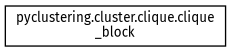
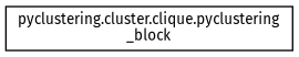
  digraph {
    rankdir=LR
    fontname="Fira Sans"
-   n1 [color=black fillcolor=white fontname="Fira Sans" fontsize=10 height=0.2 label="pyclustering.cluster.clique.clique\l_block" shape=record style=filled width=0.4]
+   n1 [color=black fillcolor=white fontname="Fira Sans" fontsize=10 height=0.2 label="pyclustering.cluster.clique.pyclustering\l_block" shape=record style=filled width=0.4]
  }
